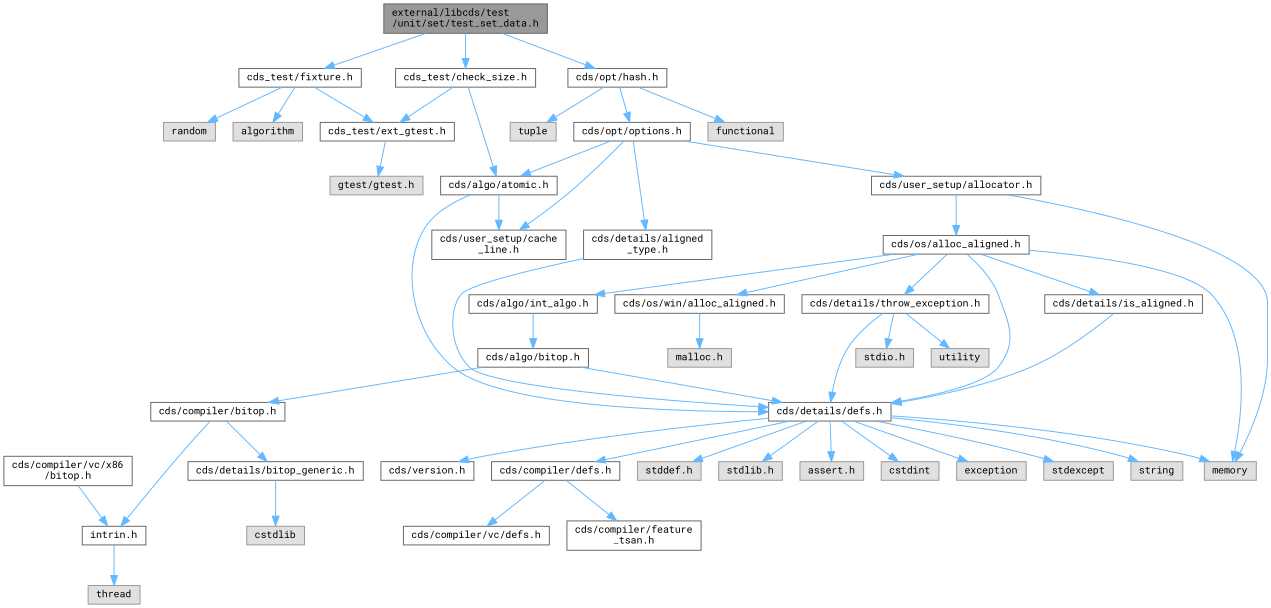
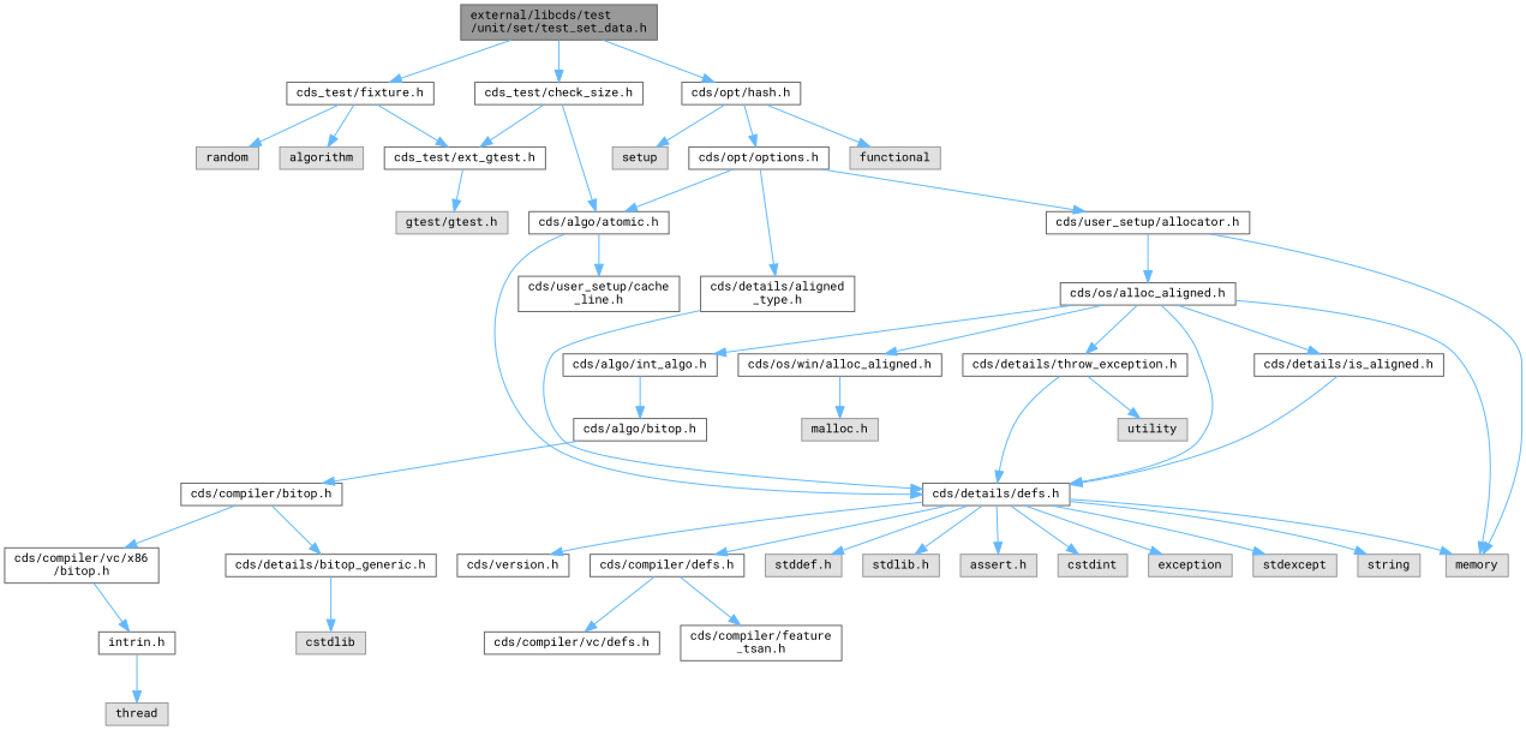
  digraph {
    fontname="Roboto Mono"
    node [color=grey40 fillcolor=white fontname="Roboto Mono" fontsize=10 shape=box style=filled]
    edge [color=steelblue1 fontname="Roboto Mono" fontsize=10 labelfontname=Helvetica labelfontsize=10 style=solid]
    n1 [color=gray40 fillcolor=grey60 fontcolor=black height=0.2 label="external/libcds/test\l/unit/set/test_set_data.h" width=0.4]
    n2 [height=0.2 label="cds_test/check_size.h" width=0.4]
    n3 [height=0.2 label="cds_test/fixture.h" width=0.4]
    n4 [height=0.2 label="cds/opt/hash.h" width=0.4]
    n5 [height=0.2 label="cds_test/ext_gtest.h" width=0.4]
    n6 [height=0.2 label="cds/algo/atomic.h" width=0.4]
    n7 [color=grey60 fillcolor="#E0E0E0" height=0.2 label=algorithm width=0.4]
    n8 [color=grey60 fillcolor="#E0E0E0" height=0.2 label=random width=0.4]
-   n9 [color=grey60 fillcolor="#E0E0E0" height=0.2 label=tuple width=0.4]
+   n9 [color=grey60 fillcolor="#E0E0E0" height=0.2 label=setup width=0.4]
    n10 [color=grey60 fillcolor="#E0E0E0" height=0.2 label=functional width=0.4]
    n11 [height=0.2 label="cds/opt/options.h" width=0.4]
    n12 [color=grey60 fillcolor="#E0E0E0" height=0.2 label="gtest/gtest.h" width=0.4]
    n13 [height=0.2 label="cds/details/defs.h" width=0.4]
    n14 [height=0.2 label="cds/user_setup/cache\l_line.h" width=0.4]
    n15 [color=grey60 fillcolor="#E0E0E0" height=0.2 label="stddef.h" width=0.4]
    n16 [color=grey60 fillcolor="#E0E0E0" height=0.2 label="stdlib.h" width=0.4]
    n17 [color=grey60 fillcolor="#E0E0E0" height=0.2 label="assert.h" width=0.4]
    n18 [color=grey60 fillcolor="#E0E0E0" height=0.2 label=cstdint width=0.4]
    n19 [color=grey60 fillcolor="#E0E0E0" height=0.2 label=exception width=0.4]
    n20 [color=grey60 fillcolor="#E0E0E0" height=0.2 label=stdexcept width=0.4]
    n21 [color=grey60 fillcolor="#E0E0E0" height=0.2 label=string width=0.4]
    n22 [color=grey60 fillcolor="#E0E0E0" height=0.2 label=memory width=0.4]
    n23 [height=0.2 label="cds/version.h" width=0.4]
    n24 [height=0.2 label="cds/compiler/defs.h" width=0.4]
    n25 [height=0.2 label="cds/compiler/vc/defs.h" width=0.4]
    n26 [height=0.2 label="cds/compiler/feature\l_tsan.h" width=0.4]
    n27 [height=0.2 label="cds/details/aligned\l_type.h" width=0.4]
    n28 [height=0.2 label="cds/user_setup/allocator.h" width=0.4]
    n29 [color=grey60 fillcolor="#E0E0E0" height=0.2 label=cstdlib width=0.4]
    n30 [height=0.2 label="cds/os/alloc_aligned.h" width=0.4]
    n31 [height=0.2 label="cds/os/win/alloc_aligned.h" width=0.4]
    n32 [height=0.2 label="cds/details/is_aligned.h" width=0.4]
    n33 [height=0.2 label="cds/algo/int_algo.h" width=0.4]
    n34 [height=0.2 label="cds/details/throw_exception.h" width=0.4]
    n35 [color=grey60 fillcolor="#E0E0E0" height=0.2 label="malloc.h" width=0.4]
    n36 [height=0.2 label="cds/algo/bitop.h" width=0.4]
-   n37 [color=grey60 fillcolor="#E0E0E0" height=0.2 label="stdio.h" width=0.4]
    n38 [color=grey60 fillcolor="#E0E0E0" height=0.2 label=utility width=0.4]
    n39 [height=0.2 label="cds/compiler/bitop.h" width=0.4]
    n40 [height=0.2 label="cds/compiler/vc/x86\l/bitop.h" width=0.4]
    n41 [height=0.2 label="cds/details/bitop_generic.h" width=0.4]
    n42 [height=0.2 label="intrin.h" width=0.4]
    n43 [color=grey60 fillcolor="#E0E0E0" height=0.2 label=thread width=0.4]
    n1 -> n2
    n1 -> n3
    n1 -> n4
    n2 -> n5
    n2 -> n6
    n3 -> n5
    n3 -> n7
    n3 -> n8
    n4 -> n9
    n4 -> n10
    n4 -> n11
    n5 -> n12
    n6 -> n13
    n6 -> n14
    n11 -> n6
-   n11 -> n14
    n11 -> n27
    n11 -> n28
    n13 -> n15
    n13 -> n16
    n13 -> n17
    n13 -> n18
    n13 -> n19
    n13 -> n20
    n13 -> n21
    n13 -> n22
    n13 -> n23
    n13 -> n24
    n24 -> n25
    n24 -> n26
    n27 -> n13
    n28 -> n22
    n28 -> n30
    n30 -> n13
    n30 -> n22
    n30 -> n31
    n30 -> n32
    n30 -> n33
    n30 -> n34
    n31 -> n35
    n32 -> n13
    n33 -> n36
    n34 -> n13
-   n34 -> n37
    n34 -> n38
-   n36 -> n13
    n36 -> n39
-   n39 -> n42
+   n39 -> n40
    n39 -> n41
    n40 -> n42
    n41 -> n29
    n42 -> n43
  }
